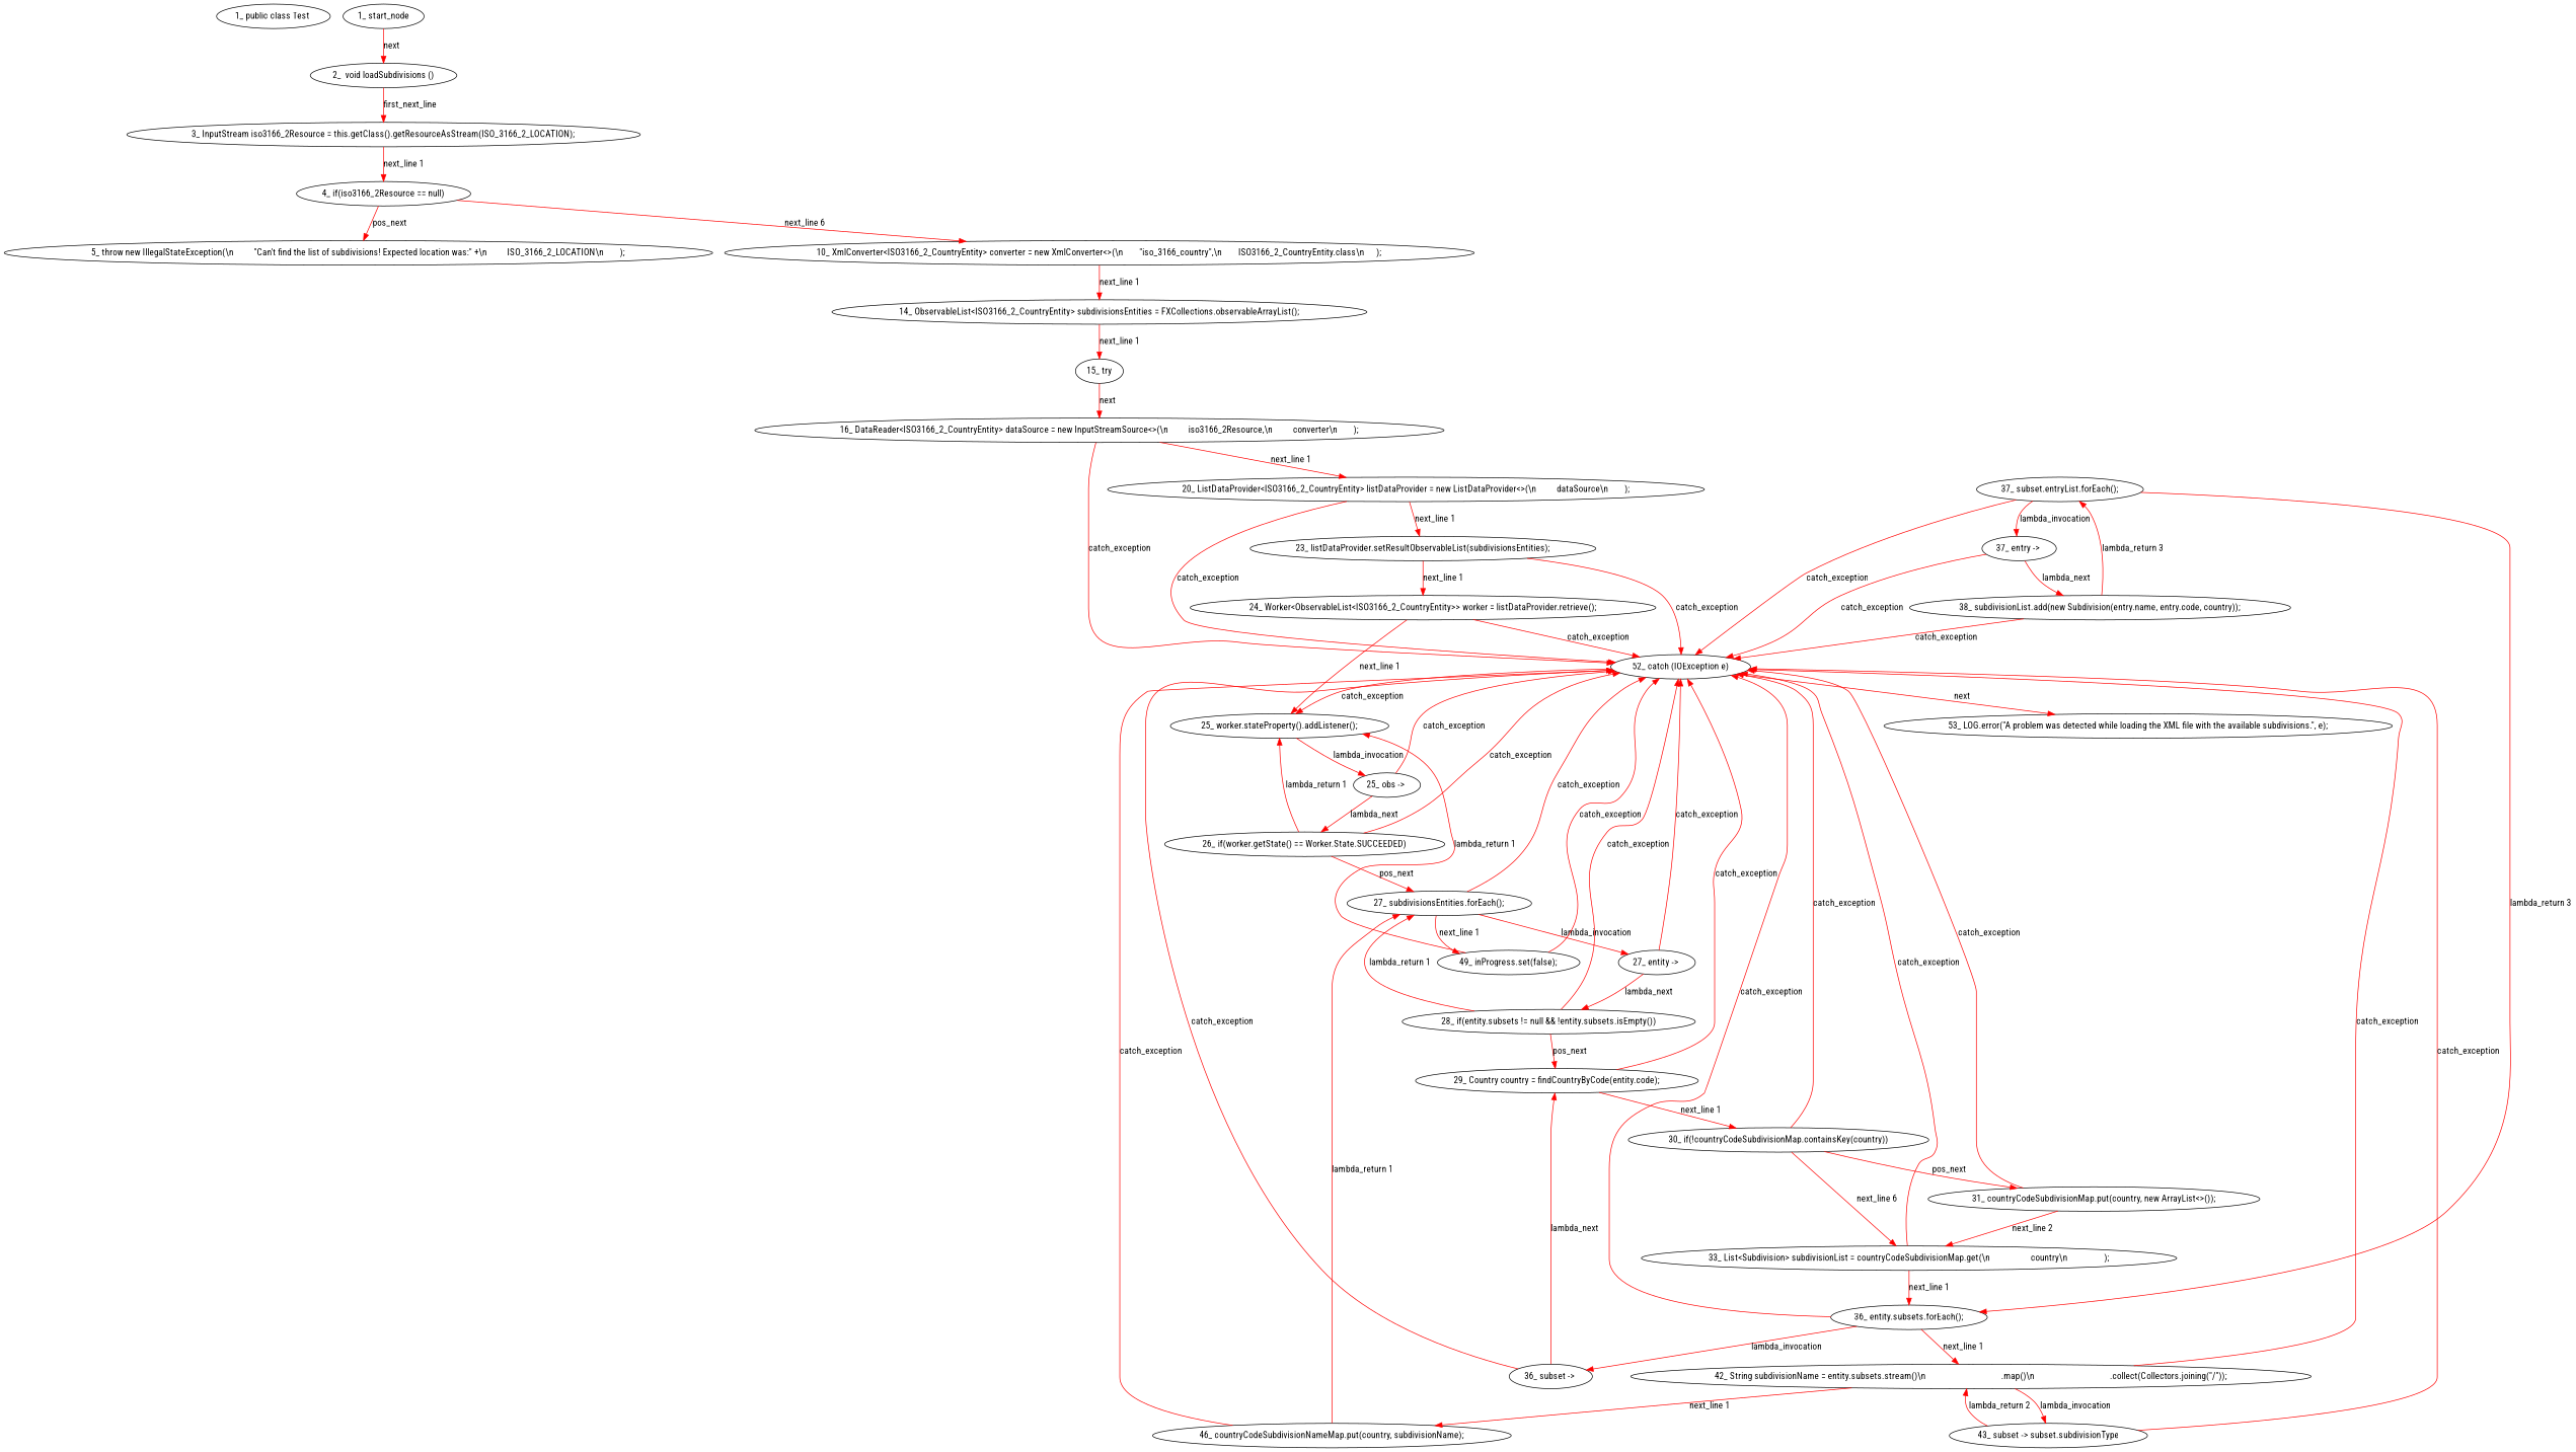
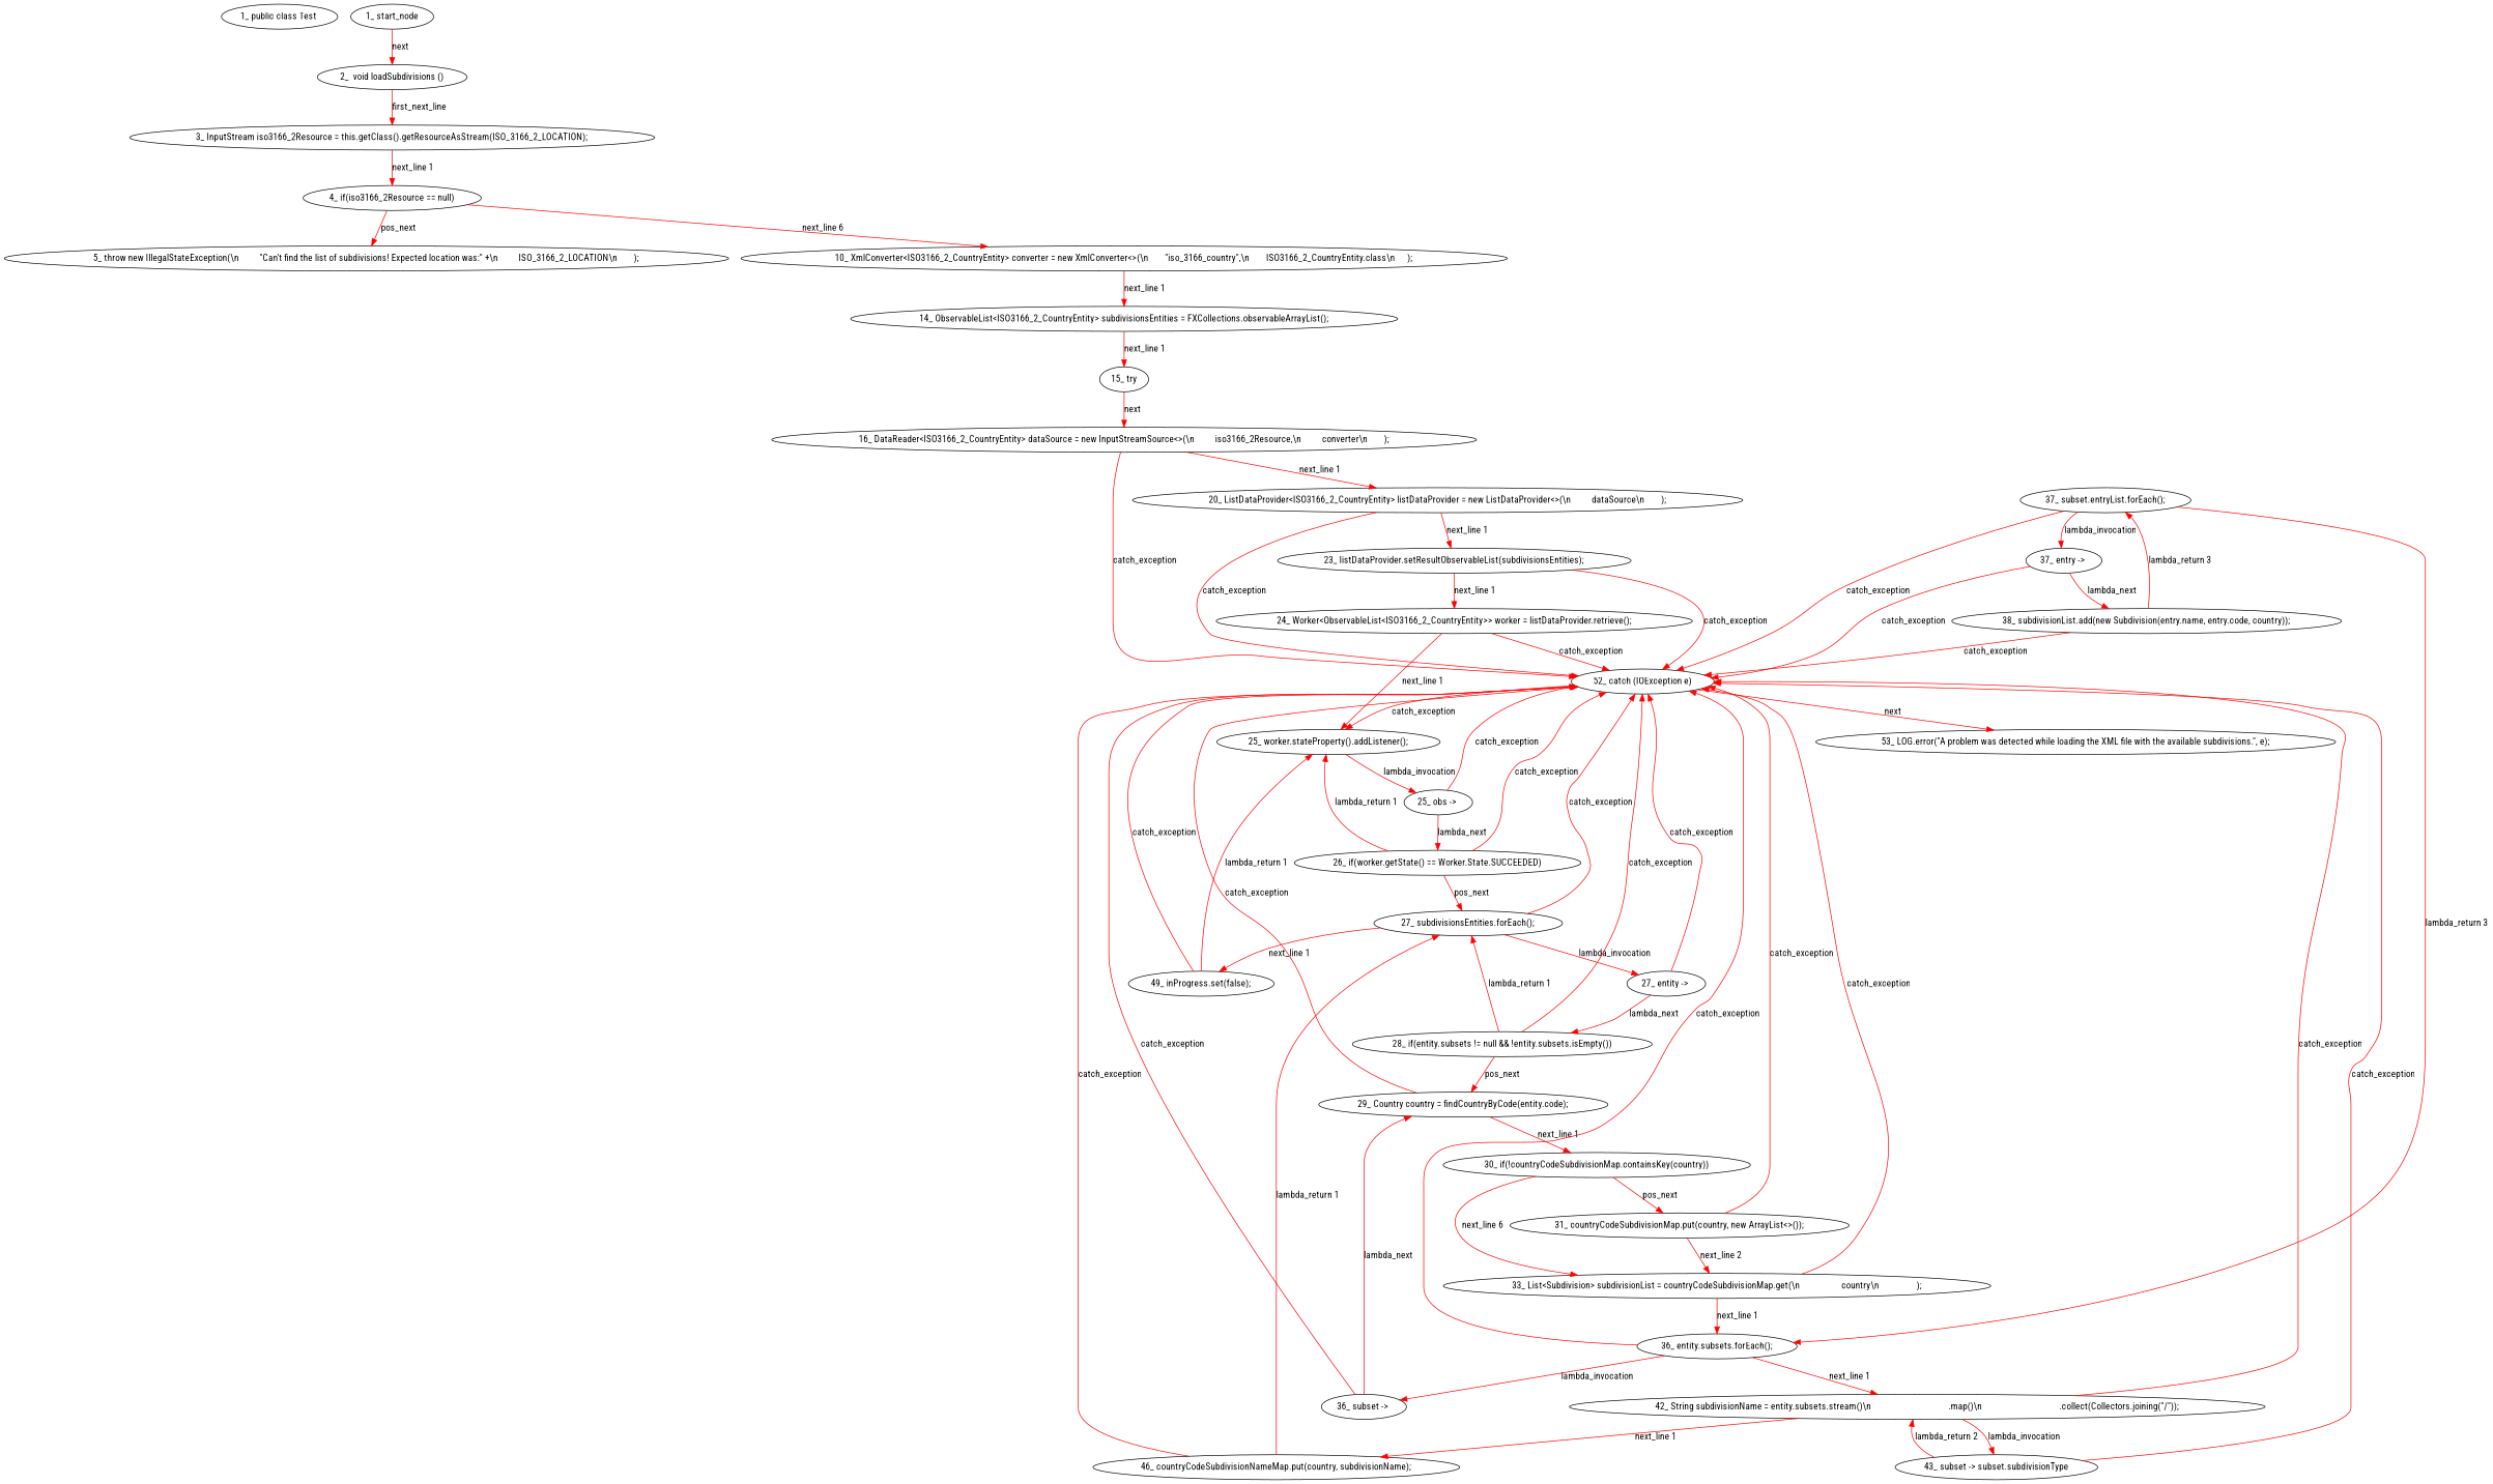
  digraph {
    fontname="Roboto Condensed"
    node [fontname="Roboto Condensed" type_label=expression_statement]
    edge [color=red controlflow_type=catch_exception edge_type=CFG_edge fontname="Roboto Condensed"]
    n1 [label="1_\ public\ class\ Test\ " type_label=class_declaration]
    n2 [label="2_\ \ void\ loadSubdivisions\ \(\)" type_label=method_declaration]
    n3 [label="3_\ InputStream\ iso3166_2Resource\ =\ this\.getClass\(\)\.getResourceAsStream\(ISO_3166_2_LOCATION\);"]
    n4 [label="4_\ if\(iso3166_2Resource\ ==\ null\)" type_label=if]
    n5 [label="5_\ throw\ new\ IllegalStateException\(\\n\ \ \ \ \ \ \ \ \ \ \"Can't\ find\ the\ list\ of\ subdivisions!\ Expected\ location\ was:\"\ \+\\n\ \ \ \ \ \ \ \ \ \ ISO_3166_2_LOCATION\\n\ \ \ \ \ \ \ \ \);"]
    n6 [label="10_\ XmlConverter<ISO3166_2_CountryEntity>\ converter\ =\ new\ XmlConverter<>\(\\n\ \ \ \ \ \ \ \ \"iso_3166_country\",\\n\ \ \ \ \ \ \ \ ISO3166_2_CountryEntity\.class\\n\ \ \ \ \ \ \);"]
    n7 [label="14_\ ObservableList<ISO3166_2_CountryEntity>\ subdivisionsEntities\ =\ FXCollections\.observableArrayList\(\);"]
    n8 [label="15_\ try" type_label=try]
    n9 [label="16_\ DataReader<ISO3166_2_CountryEntity>\ dataSource\ =\ new\ InputStreamSource<>\(\\n\ \ \ \ \ \ \ \ \ \ iso3166_2Resource,\\n\ \ \ \ \ \ \ \ \ \ converter\\n\ \ \ \ \ \ \ \ \);"]
    n10 [label="20_\ ListDataProvider<ISO3166_2_CountryEntity>\ listDataProvider\ =\ new\ ListDataProvider<>\(\\n\ \ \ \ \ \ \ \ \ \ dataSource\\n\ \ \ \ \ \ \ \ \);"]
    n11 [label="52_\ catch\ \(IOException\ e\)" type_label=catch]
    n12 [label="23_\ listDataProvider\.setResultObservableList\(subdivisionsEntities\);"]
    n13 [label="25_\ worker\.stateProperty\(\)\.addListener\(\);"]
    n14 [label="53_\ LOG\.error\(\"A\ problem\ was\ detected\ while\ loading\ the\ XML\ file\ with\ the\ available\ subdivisions\.\",\ e\);"]
    n15 [label="24_\ Worker<ObservableList<ISO3166_2_CountryEntity>>\ worker\ =\ listDataProvider\.retrieve\(\);"]
    n16 [label="25_\ obs\ \->\ "]
    n17 [label="26_\ if\(worker\.getState\(\)\ ==\ Worker\.State\.SUCCEEDED\)" type_label=if]
    n18 [label="27_\ subdivisionsEntities\.forEach\(\);"]
    n19 [label="27_\ entity\ \->\ "]
    n20 [label="49_\ inProgress\.set\(false\);"]
    n21 [label="28_\ if\(entity\.subsets\ !=\ null\ \&\&\ !entity\.subsets\.isEmpty\(\)\)" type_label=if]
    n22 [label="29_\ Country\ country\ =\ findCountryByCode\(entity\.code\);"]
    n23 [label="30_\ if\(!countryCodeSubdivisionMap\.containsKey\(country\)\)" type_label=if]
    n24 [label="31_\ countryCodeSubdivisionMap\.put\(country,\ new\ ArrayList<>\(\)\);"]
    n25 [label="33_\ List<Subdivision>\ subdivisionList\ =\ countryCodeSubdivisionMap\.get\(\\n\ \ \ \ \ \ \ \ \ \ \ \ \ \ \ \ \ \ \ \ country\\n\ \ \ \ \ \ \ \ \ \ \ \ \ \ \ \ \ \ \);"]
    n26 [label="36_\ entity\.subsets\.forEach\(\);"]
    n27 [label="36_\ subset\ \->\ "]
    n28 [label="42_\ String\ subdivisionName\ =\ entity\.subsets\.stream\(\)\\n\ \ \ \ \ \ \ \ \ \ \ \ \ \ \ \ \ \ \ \ \ \ \ \ \ \ \ \ \ \ \ \ \ \ \ \ \ \.map\(\)\\n\ \ \ \ \ \ \ \ \ \ \ \ \ \ \ \ \ \ \ \ \ \ \ \ \ \ \ \ \ \ \ \ \ \ \ \ \ \.collect\(Collectors\.joining\(\"/\"\)\);"]
    n29 [label="43_\ subset\ \->\ subset\.subdivisionType"]
    n30 [label="46_\ countryCodeSubdivisionNameMap\.put\(country,\ subdivisionName\);"]
    n31 [label="37_\ subset\.entryList\.forEach\(\);"]
    n32 [label="37_\ entry\ \->\ "]
    n33 [label="38_\ subdivisionList\.add\(new\ Subdivision\(entry\.name,\ entry\.code,\ country\)\);"]
    n34 [label="1_\ start_node" type_label=start]
    n2 -> n3 [controlflow_type=first_next_line label=first_next_line]
    n3 -> n4 [controlflow_type="next_line 1" label="next_line 1"]
    n4 -> n5 [controlflow_type=pos_next label=pos_next]
    n4 -> n6 [controlflow_type="next_line 6" label="next_line 6"]
    n6 -> n7 [controlflow_type="next_line 1" label="next_line 1"]
    n7 -> n8 [controlflow_type="next_line 1" label="next_line 1"]
    n8 -> n9 [controlflow_type=next label=next]
    n9 -> n10 [controlflow_type="next_line 1" label="next_line 1"]
    n9 -> n11 [label=catch_exception]
    n10 -> n11 [label=catch_exception]
    n10 -> n12 [controlflow_type="next_line 1" label="next_line 1"]
    n11 -> n13 [label=catch_exception]
    n11 -> n14 [controlflow_type=next label=next]
    n12 -> n11 [label=catch_exception]
    n12 -> n15 [controlflow_type="next_line 1" label="next_line 1"]
    n13 -> n16 [controlflow_type=lambda_invocation label=lambda_invocation]
    n15 -> n11 [label=catch_exception]
    n15 -> n13 [controlflow_type="next_line 1" label="next_line 1"]
    n16 -> n11 [label=catch_exception]
    n16 -> n17 [controlflow_type=lambda_next label=lambda_next]
    n17 -> n11 [label=catch_exception]
    n17 -> n13 [controlflow_type="lambda_return 1" label="lambda_return 1"]
    n17 -> n18 [controlflow_type=pos_next label=pos_next]
    n18 -> n11 [label=catch_exception]
    n18 -> n19 [controlflow_type=lambda_invocation label=lambda_invocation]
    n18 -> n20 [controlflow_type="next_line 1" label="next_line 1"]
    n19 -> n11 [label=catch_exception]
    n19 -> n21 [controlflow_type=lambda_next label=lambda_next]
    n20 -> n11 [label=catch_exception]
    n20 -> n13 [controlflow_type="lambda_return 1" label="lambda_return 1"]
    n21 -> n11 [label=catch_exception]
    n21 -> n18 [controlflow_type="lambda_return 1" label="lambda_return 1"]
    n21 -> n22 [controlflow_type=pos_next label=pos_next]
    n22 -> n11 [label=catch_exception]
    n22 -> n23 [controlflow_type="next_line 1" label="next_line 1"]
-   n23 -> n11 [label=catch_exception]
    n23 -> n24 [controlflow_type=pos_next label=pos_next]
    n23 -> n25 [controlflow_type="next_line 6" label="next_line 6"]
    n24 -> n11 [label=catch_exception]
    n24 -> n25 [controlflow_type="next_line 2" label="next_line 2"]
    n25 -> n11 [label=catch_exception]
    n25 -> n26 [controlflow_type="next_line 1" label="next_line 1"]
    n26 -> n11 [label=catch_exception]
    n26 -> n27 [controlflow_type=lambda_invocation label=lambda_invocation]
    n26 -> n28 [controlflow_type="next_line 1" label="next_line 1"]
    n27 -> n11 [label=catch_exception]
    n27 -> n22 [controlflow_type=lambda_next label=lambda_next]
    n28 -> n11 [label=catch_exception]
    n28 -> n29 [controlflow_type=lambda_invocation label=lambda_invocation]
    n28 -> n30 [controlflow_type="next_line 1" label="next_line 1"]
    n29 -> n11 [label=catch_exception]
    n29 -> n28 [controlflow_type="lambda_return 2" label="lambda_return 2"]
    n30 -> n11 [label=catch_exception]
    n30 -> n18 [controlflow_type="lambda_return 1" label="lambda_return 1"]
    n31 -> n11 [label=catch_exception]
    n31 -> n26 [controlflow_type="lambda_return 3" label="lambda_return 3"]
    n31 -> n32 [controlflow_type=lambda_invocation label=lambda_invocation]
    n32 -> n11 [label=catch_exception]
    n32 -> n33 [controlflow_type=lambda_next label=lambda_next]
    n33 -> n11 [label=catch_exception]
    n33 -> n31 [controlflow_type="lambda_return 3" label="lambda_return 3"]
    n34 -> n2 [controlflow_type=next label=next]
  }
